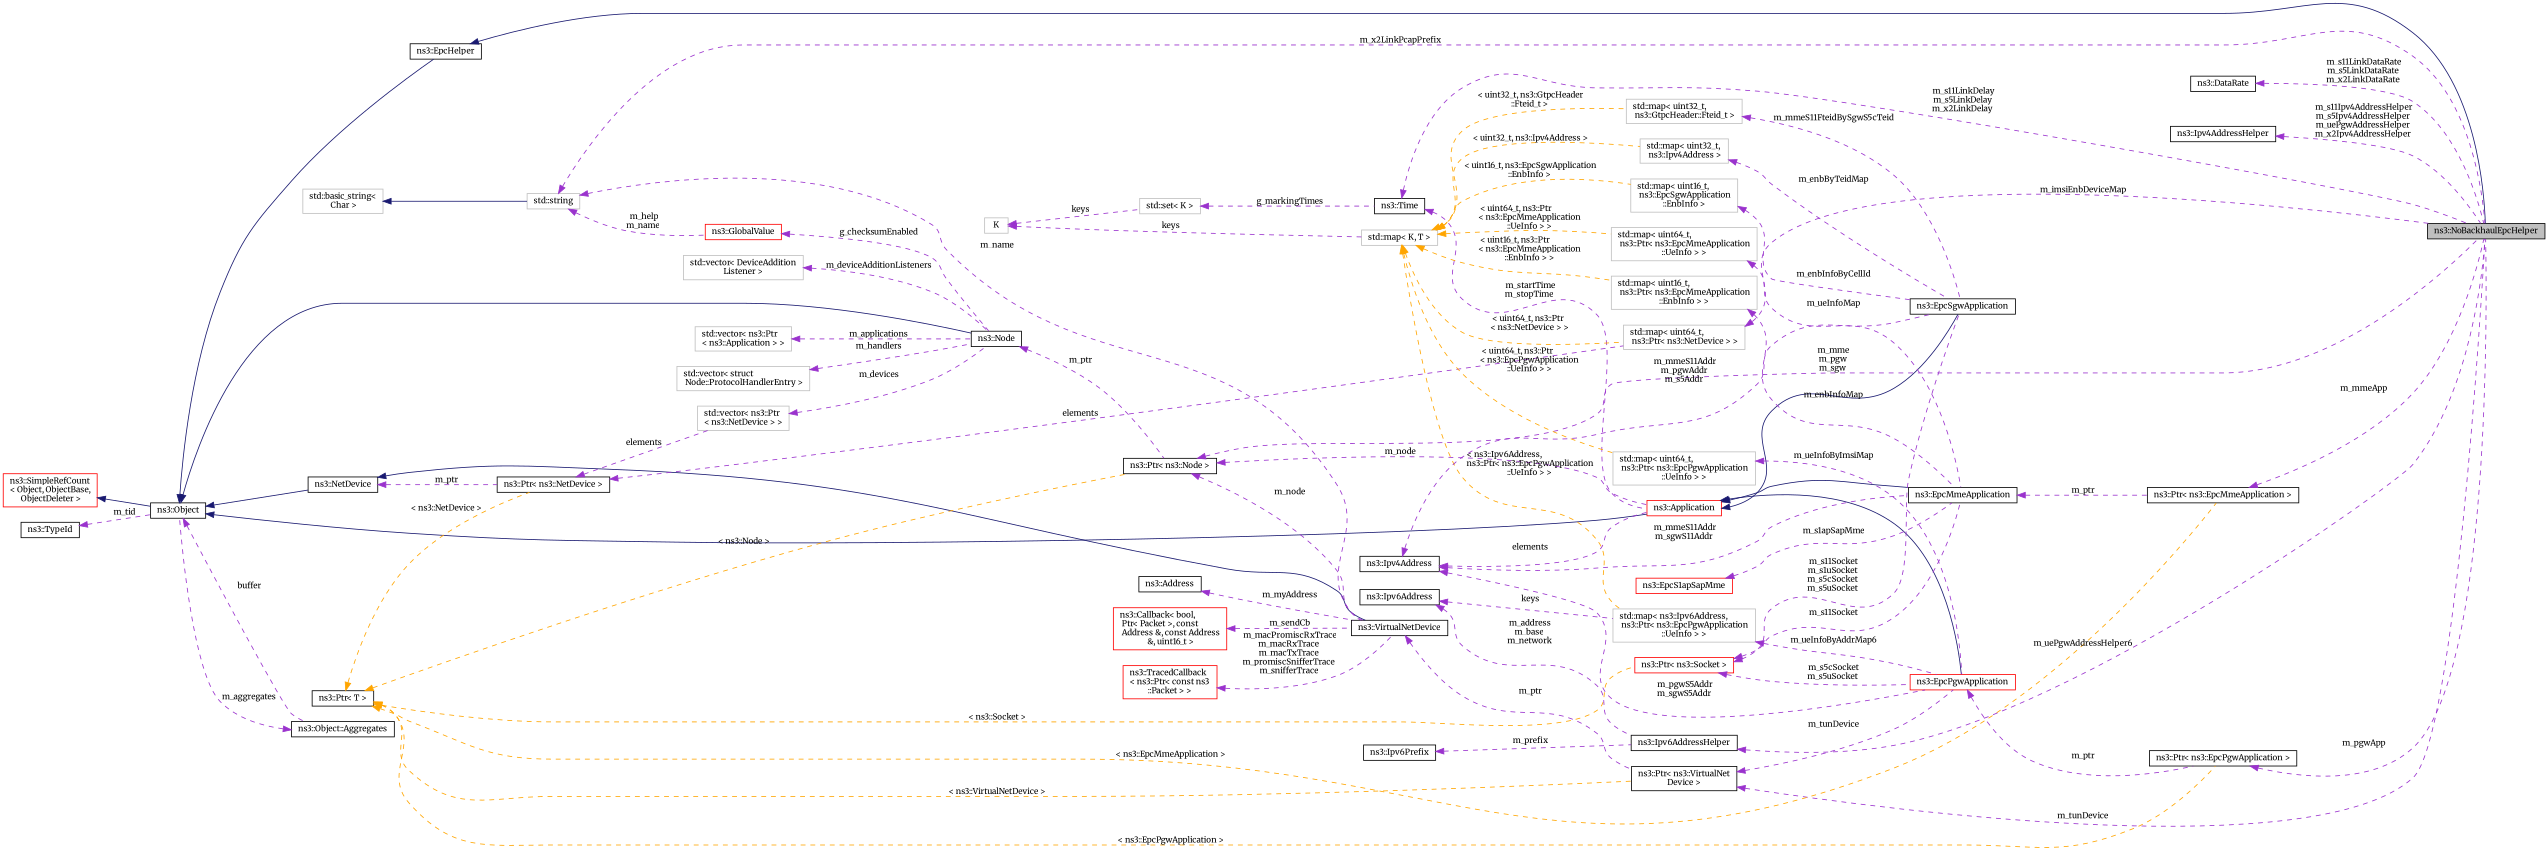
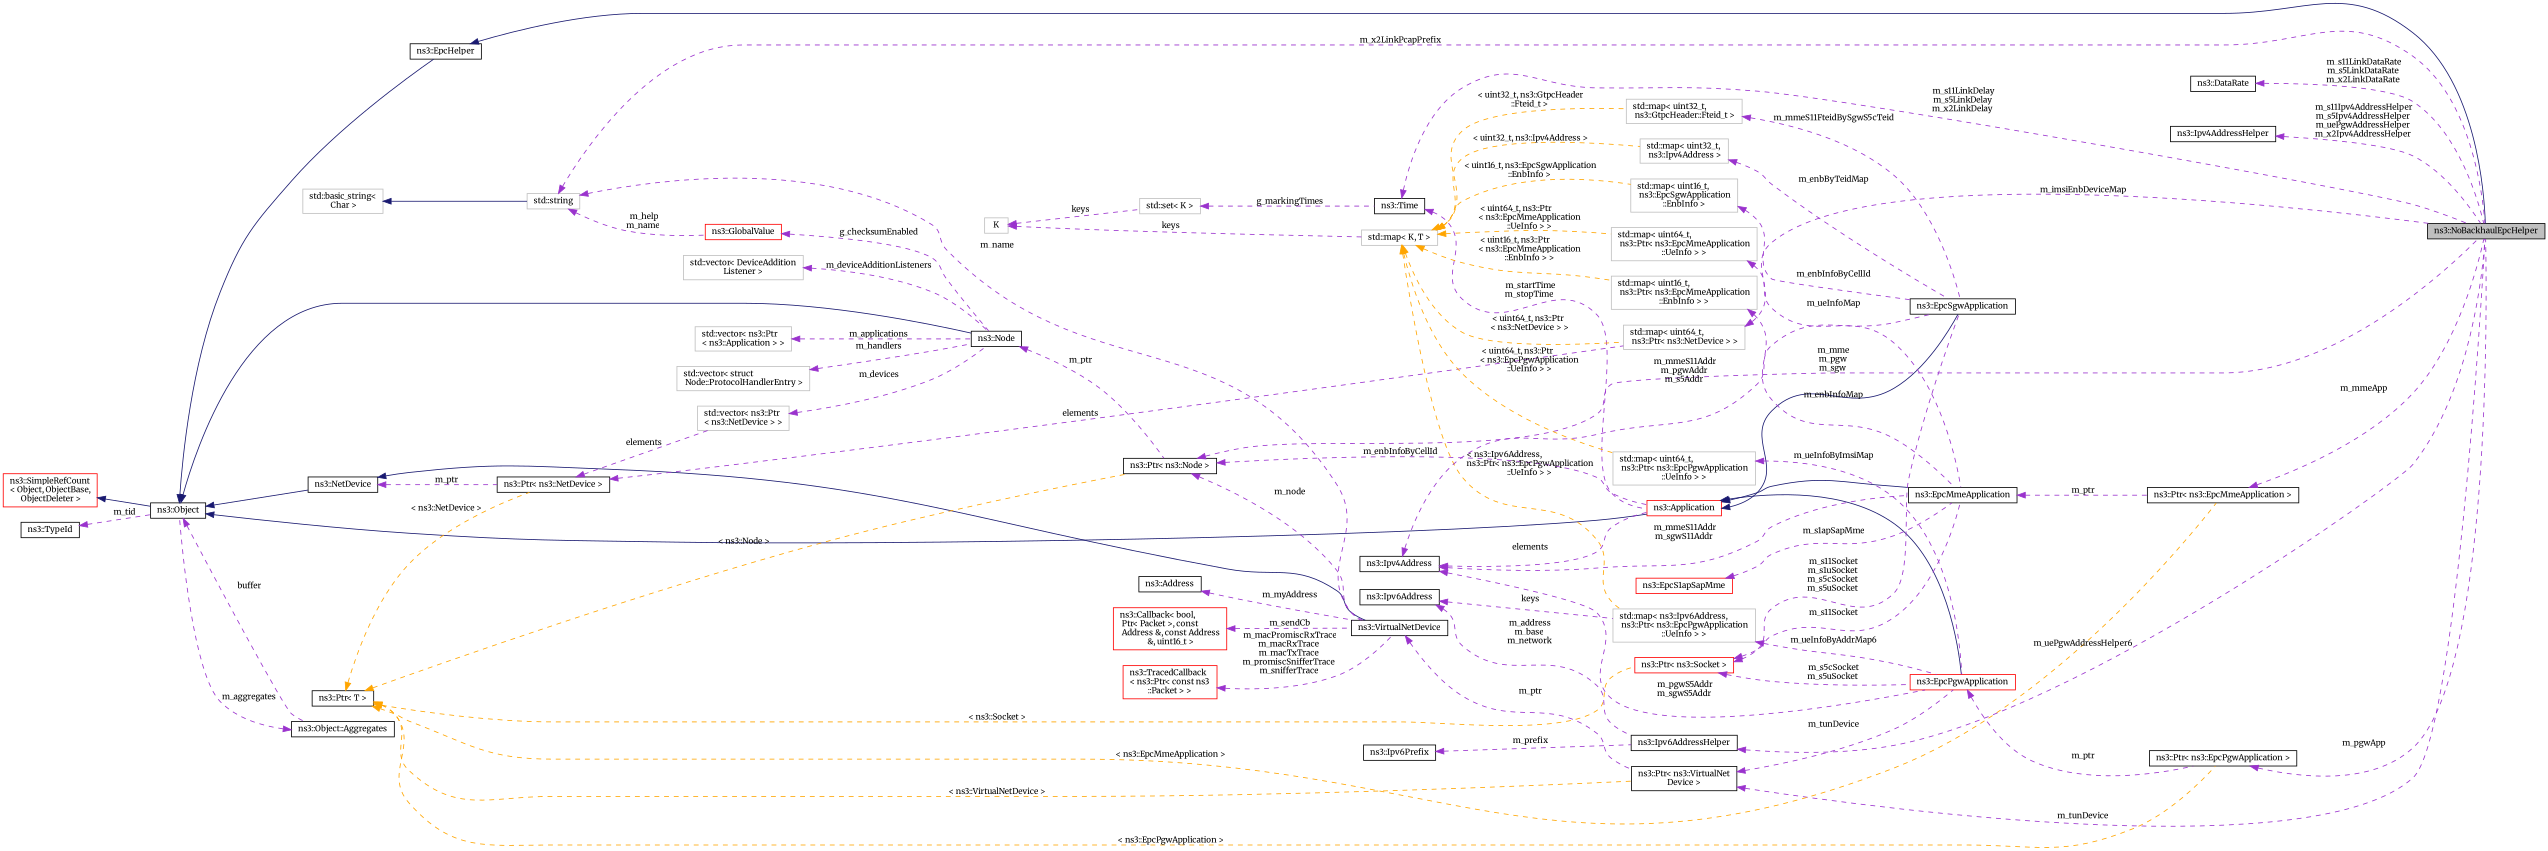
  digraph {
    fontname=Merriweather
    rankdir=LR
    node [color=black fillcolor=white fontname=Merriweather fontsize=10 shape=record style=filled]
    edge [color=darkorchid3 dir=back fontname=Merriweather fontsize=10 labelfontname=Helvetica labelfontsize=10 style=dashed]
    n1 [fillcolor=grey75 fontcolor=black height=0.2 label="ns3::NoBackhaulEpcHelper" width=0.4]
    n2 [height=0.2 label="ns3::EpcHelper" width=0.4]
    n3 [height=0.2 label="ns3::Object" width=0.4]
    n4 [height=0.2 label="ns3::Object::Aggregates" width=0.4]
    n5 [color=red height=0.2 label="ns3::Application" width=0.4]
    n6 [height=0.2 label="ns3::Node" width=0.4]
    n7 [height=0.2 label="ns3::NetDevice" width=0.4]
    n8 [height=0.2 label="ns3::EpcMmeApplication" width=0.4]
    n9 [height=0.2 label="ns3::EpcSgwApplication" width=0.4]
    n10 [color=red height=0.2 label="ns3::EpcPgwApplication" width=0.4]
    n11 [height=0.2 label="ns3::Ptr\< ns3::Node \>" width=0.4]
    n12 [height=0.2 label="ns3::VirtualNetDevice" width=0.4]
    n13 [height=0.2 label="ns3::Ptr\< ns3::NetDevice \>" width=0.4]
    n14 [color=red height=0.2 label="ns3::SimpleRefCount\l\< Object, ObjectBase,\l ObjectDeleter \>" width=0.4]
    n15 [height=0.2 label="ns3::TypeId" width=0.4]
    n16 [height=0.2 label="ns3::DataRate" width=0.4]
    n17 [height=0.2 label="ns3::Ipv4AddressHelper" width=0.4]
    n18 [height=0.2 label="ns3::Ptr\< ns3::EpcMmeApplication \>" width=0.4]
    n19 [height=0.2 label="ns3::Ptr\< ns3::EpcPgwApplication \>" width=0.4]
    n20 [height=0.2 label="ns3::Ptr\< ns3::VirtualNet\lDevice \>" width=0.4]
    n21 [color=grey75 height=0.2 label="std::vector\< ns3::Ptr\l\< ns3::Application \> \>" width=0.4]
    n22 [color=grey75 height=0.2 label="std::vector\< ns3::Ptr\l\< ns3::NetDevice \> \>" width=0.4]
    n23 [color=grey75 height=0.2 label="std::map\< uint64_t,\l ns3::Ptr\< ns3::NetDevice \> \>" width=0.4]
    n24 [height=0.2 label="ns3::Ptr\< T \>" width=0.4]
    n25 [color=red height=0.2 label="ns3::Ptr\< ns3::Socket \>" width=0.4]
    n26 [color=red height=0.2 label="ns3::GlobalValue" width=0.4]
    n27 [color=grey75 height=0.2 label="std::string" width=0.4]
    n28 [color=grey75 height=0.2 label="std::basic_string\<\l Char \>" width=0.4]
    n29 [color=grey75 height=0.2 label="std::vector\< struct\l Node::ProtocolHandlerEntry \>" width=0.4]
    n30 [color=grey75 height=0.2 label="std::vector\< DeviceAddition\lListener \>" width=0.4]
    n31 [height=0.2 label="ns3::Time" width=0.4]
    n32 [color=grey75 height=0.2 label="std::set\< K \>" width=0.4]
    n33 [color=grey75 height=0.2 label=K width=0.4]
    n34 [color=grey75 height=0.2 label="std::map\< K, T \>" width=0.4]
    n35 [color=grey75 height=0.2 label="std::map\< uint64_t,\l ns3::Ptr\< ns3::EpcMmeApplication\l::UeInfo \> \>" width=0.4]
    n36 [color=grey75 height=0.2 label="std::map\< uint16_t,\l ns3::Ptr\< ns3::EpcMmeApplication\l::EnbInfo \> \>" width=0.4]
    n37 [color=grey75 height=0.2 label="std::map\< uint32_t,\l ns3::Ipv4Address \>" width=0.4]
    n38 [color=grey75 height=0.2 label="std::map\< uint16_t,\l ns3::EpcSgwApplication\l::EnbInfo \>" width=0.4]
    n39 [color=grey75 height=0.2 label="std::map\< uint32_t,\l ns3::GtpcHeader::Fteid_t \>" width=0.4]
    n40 [color=grey75 height=0.2 label="std::map\< uint64_t,\l ns3::Ptr\< ns3::EpcPgwApplication\l::UeInfo \> \>" width=0.4]
    n41 [color=grey75 height=0.2 label="std::map\< ns3::Ipv6Address,\l ns3::Ptr\< ns3::EpcPgwApplication\l::UeInfo \> \>" width=0.4]
    n42 [height=0.2 label="ns3::Ipv4Address" width=0.4]
    n43 [color=red height=0.2 label="ns3::EpcS1apSapMme" width=0.4]
    n44 [color=red height=0.2 label="ns3::TracedCallback\l\< ns3::Ptr\< const ns3\l::Packet \> \>" width=0.4]
    n45 [height=0.2 label="ns3::Address" width=0.4]
    n46 [color=red height=0.2 label="ns3::Callback\< bool,\l Ptr\< Packet \>, const\l Address &, const Address\l &, uint16_t \>" width=0.4]
    n47 [height=0.2 label="ns3::Ipv6Address" width=0.4]
    n48 [height=0.2 label="ns3::Ipv6AddressHelper" width=0.4]
    n49 [height=0.2 label="ns3::Ipv6Prefix" width=0.4]
    n2 -> n1 [color=midnightblue style=solid]
    n3 -> n2 [color=midnightblue style=solid]
    n3 -> n4 [label=" buffer"]
    n3 -> n5 [color=midnightblue style=solid]
    n3 -> n6 [color=midnightblue style=solid]
    n3 -> n7 [color=midnightblue style=solid]
    n4 -> n3 [label=" m_aggregates"]
    n5 -> n8 [color=midnightblue style=solid]
    n5 -> n9 [color=midnightblue style=solid]
    n5 -> n10 [color=midnightblue style=solid]
    n6 -> n11 [label=" m_ptr"]
    n7 -> n12 [color=midnightblue style=solid]
    n7 -> n13 [label=" m_ptr"]
    n8 -> n18 [label=" m_ptr"]
    n10 -> n19 [label=" m_ptr"]
    n11 -> n1 [label=" m_mme\nm_pgw\nm_sgw"]
-   n11 -> n5 [label=" m_node"]
+   n11 -> n5 [label=" m_enbInfoByCellId"]
    n11 -> n12 [label=" m_node"]
    n12 -> n20 [label=" m_ptr"]
    n13 -> n22 [label=" elements"]
    n13 -> n23 [label=" elements"]
    n14 -> n3 [color=midnightblue style=solid]
    n15 -> n3 [label=" m_tid"]
    n16 -> n1 [label=" m_s11LinkDataRate\nm_s5LinkDataRate\nm_x2LinkDataRate"]
    n17 -> n1 [label=" m_s11Ipv4AddressHelper\nm_s5Ipv4AddressHelper\nm_uePgwAddressHelper\nm_x2Ipv4AddressHelper"]
    n18 -> n1 [label=" m_mmeApp"]
    n19 -> n1 [label=" m_pgwApp"]
    n20 -> n1 [label=" m_tunDevice"]
    n20 -> n10 [label=" m_tunDevice"]
    n21 -> n6 [label=" m_applications"]
    n22 -> n6 [label=" m_devices"]
    n23 -> n1 [label=" m_imsiEnbDeviceMap"]
    n24 -> n11 [color=orange label=" \< ns3::Node \>"]
    n24 -> n13 [color=orange label=" \< ns3::NetDevice \>"]
    n24 -> n18 [color=orange label=" \< ns3::EpcMmeApplication \>"]
    n24 -> n19 [color=orange label=" \< ns3::EpcPgwApplication \>"]
    n24 -> n20 [color=orange label=" \< ns3::VirtualNetDevice \>"]
    n24 -> n25 [color=orange label=" \< ns3::Socket \>"]
    n25 -> n8 [label=" m_s11Socket"]
    n25 -> n9 [label=" m_s11Socket\nm_s1uSocket\nm_s5cSocket\nm_s5uSocket"]
    n25 -> n10 [label=" m_s5cSocket\nm_s5uSocket"]
    n26 -> n6 [label=" g_checksumEnabled"]
    n27 -> n1 [label=" m_x2LinkPcapPrefix"]
    n27 -> n12 [label=" m_name"]
    n27 -> n26 [label=" m_help\nm_name"]
    n28 -> n27 [color=midnightblue style=solid]
    n29 -> n6 [label=" m_handlers"]
    n30 -> n6 [label=" m_deviceAdditionListeners"]
    n31 -> n1 [label=" m_s11LinkDelay\nm_s5LinkDelay\nm_x2LinkDelay"]
    n31 -> n5 [label=" m_startTime\nm_stopTime"]
    n32 -> n31 [label=" g_markingTimes"]
    n33 -> n32 [label=" keys"]
    n33 -> n34 [label=" keys"]
    n34 -> n23 [color=orange label=" \< uint64_t, ns3::Ptr\l\< ns3::NetDevice \> \>"]
    n34 -> n35 [color=orange label=" \< uint64_t, ns3::Ptr\l\< ns3::EpcMmeApplication\l::UeInfo \> \>"]
    n34 -> n36 [color=orange label=" \< uint16_t, ns3::Ptr\l\< ns3::EpcMmeApplication\l::EnbInfo \> \>"]
    n34 -> n37 [color=orange label=" \< uint32_t, ns3::Ipv4Address \>"]
    n34 -> n38 [color=orange label=" \< uint16_t, ns3::EpcSgwApplication\l::EnbInfo \>"]
    n34 -> n39 [color=orange label=" \< uint32_t, ns3::GtpcHeader\l::Fteid_t \>"]
    n34 -> n40 [color=orange label=" \< uint64_t, ns3::Ptr\l\< ns3::EpcPgwApplication\l::UeInfo \> \>"]
    n34 -> n41 [color=orange label=" \< ns3::Ipv6Address,\l ns3::Ptr\< ns3::EpcPgwApplication\l::UeInfo \> \>"]
    n35 -> n8 [label=" m_ueInfoMap"]
    n36 -> n8 [label=" m_enbInfoMap"]
    n37 -> n9 [label=" m_enbByTeidMap"]
    n38 -> n9 [label=" m_enbInfoByCellId"]
    n39 -> n9 [label=" m_mmeS11FteidBySgwS5cTeid"]
    n40 -> n10 [label=" m_ueInfoByImsiMap"]
    n41 -> n10 [label=" m_ueInfoByAddrMap6"]
    n42 -> n5 [label=" elements"]
    n42 -> n8 [label=" m_mmeS11Addr\nm_sgwS11Addr"]
    n42 -> n9 [label=" m_mmeS11Addr\nm_pgwAddr\nm_s5Addr"]
    n42 -> n10 [label=" m_pgwS5Addr\nm_sgwS5Addr"]
    n43 -> n8 [label=" m_s1apSapMme"]
    n44 -> n12 [label=" m_macPromiscRxTrace\nm_macRxTrace\nm_macTxTrace\nm_promiscSnifferTrace\nm_snifferTrace"]
    n45 -> n12 [label=" m_myAddress"]
    n46 -> n12 [label=" m_sendCb"]
    n47 -> n41 [label=" keys"]
    n47 -> n48 [label=" m_address\nm_base\nm_network"]
    n48 -> n1 [label=" m_uePgwAddressHelper6"]
    n49 -> n48 [label=" m_prefix"]
  }
